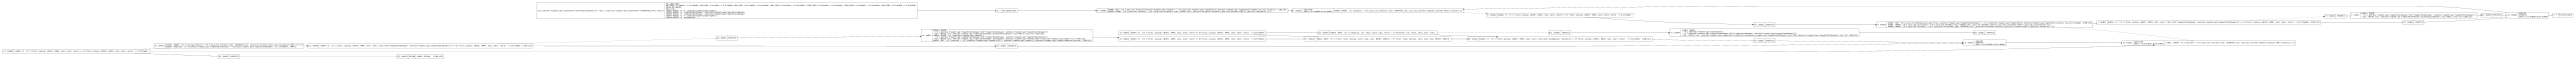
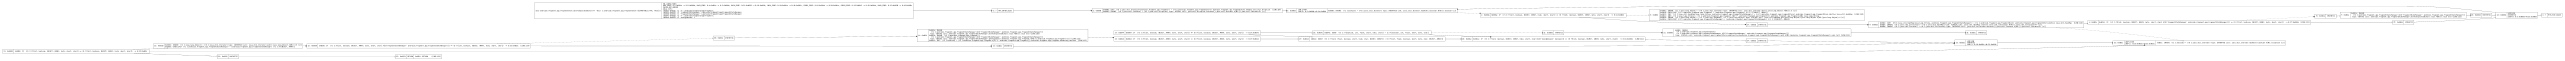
  digraph {
    fontname="JetBrains Mono"
    rankdir=LR
    node [fontname="JetBrains Mono" shape=record]
    edge [arrowhead=odot fontname="JetBrains Mono"]
    n1 [label="{0\:\ ?|MTH_ENTER_BLOCK\l}"]
    n2 [label="{2\:\ 0x0000|0x0000: IGET  (r0 I:java.util.ArrayList\<androidx.fragment.app.Fragment\>) = (r4 I:androidx.fragment.app.FragmentStore) androidx.fragment.app.FragmentStore.mAdded java.util.ArrayList  (LINE:109)\l0x0002: INVOKE  (r0 I:java.util.Iterator) = (r0 I:java.util.ArrayList) type: VIRTUAL call: java.util.ArrayList.iterator():java.util.Iterator A[MD:():java.util.Iterator\<E\> (c)]\l}"]
    n3 [label="{3\:\ 0x0006|LOOP_START\lLOOP:0: B:3:0x0006\-\>B:26:0x0006\l|0x0006: INVOKE  (r1 I:boolean) = (r0 I:java.util.Iterator) type: INTERFACE call: java.util.Iterator.hasNext():boolean A[MD:():boolean (c)]\l}"]
    n4 [label="{4\:\ 0x000a|0x000a: IF  (r1 I:??[int, boolean, OBJECT, ARRAY, byte, short, char]) == (0 ??[int, boolean, OBJECT, ARRAY, byte, short, char])  \-\> B:24:0x0022 \l}"]
+   n5 [label="{5\:\ 0x000c|0x000c: INVOKE  (r1 I:java.lang.Object) = (r0 I:java.util.Iterator) type: INTERFACE call: java.util.Iterator.next():java.lang.Object A[MD:():E (c)]\l0x0010: CHECK_CAST (r1 I:androidx.fragment.app.Fragment) = (androidx.fragment.app.Fragment) (r1 I:??[OBJECT, ARRAY]) \l0x0012: IGET  (r2 I:java.util.HashMap\<java.lang.String, androidx.fragment.app.FragmentStateManager\>) = (r4 I:androidx.fragment.app.FragmentStore) androidx.fragment.app.FragmentStore.mActive java.util.HashMap  (LINE:110)\l0x0014: IGET  (r3 I:java.lang.String) = (r1 I:androidx.fragment.app.Fragment A[D('f' androidx.fragment.app.Fragment)]) androidx.fragment.app.Fragment.mWho java.lang.String \l0x0016: INVOKE  (r2 I:java.lang.Object) = (r2 I:java.util.HashMap), (r3 I:java.lang.Object) type: VIRTUAL call: java.util.HashMap.get(java.lang.Object):java.lang.Object A[MD:(java.lang.Object):V (c)]\l0x001a: CHECK_CAST (r2 I:androidx.fragment.app.FragmentStateManager) = (androidx.fragment.app.FragmentStateManager) (r2 I:??[OBJECT, ARRAY]) \l}"]
    n6 [label="{24\:\ 0x0022|SYNTHETIC\l}"]
    n7 [label="{9\:\ 0x0022|0x0022: IGET  (r0 I:java.util.HashMap\<java.lang.String, androidx.fragment.app.FragmentStateManager\>) = (r4 I:androidx.fragment.app.FragmentStore) androidx.fragment.app.FragmentStore.mActive java.util.HashMap  (LINE:118)\l0x0024: INVOKE  (r0 I:java.util.Collection) = (r0 I:java.util.HashMap) type: VIRTUAL call: java.util.HashMap.values():java.util.Collection A[MD:():java.util.Collection\<V\> (c)]\l0x0028: INVOKE  (r0 I:java.util.Iterator) = (r0 I:java.util.Collection) type: INTERFACE call: java.util.Collection.iterator():java.util.Iterator A[MD:():java.util.Iterator\<E\> (c)]\l}"]
    n8 [label="{6\:\ 0x001c|0x001c: IF  (r2 I:??[int, boolean, OBJECT, ARRAY, byte, short, char] A[D('fragmentStateManager' androidx.fragment.app.FragmentStateManager)]) == (0 ??[int, boolean, OBJECT, ARRAY, byte, short, char])  \-\> B:27:0x0006  (LINE:111)\l}"]
    n9 [label="{25\:\ 0x001e|SYNTHETIC\l}"]
    n10 [label="{27\:\ 0x0006|SYNTHETIC\l}"]
    n11 [label="{7\:\ 0x001e|0x001e: INVOKE  \l  (r2 I:androidx.fragment.app.FragmentStateManager A[D('fragmentStateManager' androidx.fragment.app.FragmentStateManager)])\l type: VIRTUAL call: androidx.fragment.app.FragmentStateManager.moveToExpectedState():void A[MD:():void (m)] (LINE:112)\l}"]
    n12 [label="{26\:\ 0x0006|LOOP_END\lSYNTHETIC\lLOOP:0: B:3:0x0006\-\>B:26:0x0006\l}"]
    n13 [label="{28\:\ 0x0006|SYNTHETIC\l}"]
    n14 [label="{1\:\ ?|MTH_EXIT_BLOCK\l}"]
    n15 [label="{10\:\ 0x002c|LOOP_START\lLOOP:1: B:10:0x002c\-\>B:32:0x002c\l|0x002c: INVOKE  (r1 I:boolean) = (r0 I:java.util.Iterator) type: INTERFACE call: java.util.Iterator.hasNext():boolean A[MD:():boolean (c)]\l}"]
    n16 [label="{11\:\ 0x0030|0x0030: IF  (r1 I:??[int, boolean, OBJECT, ARRAY, byte, short, char]) == (0 ??[int, boolean, OBJECT, ARRAY, byte, short, char])  \-\> B:29:0x0054 \l}"]
    n17 [label="{12\:\ 0x0032|0x0032: INVOKE  (r1 I:java.lang.Object) = (r0 I:java.util.Iterator) type: INTERFACE call: java.util.Iterator.next():java.lang.Object A[MD:():E (c)]\l0x0036: CHECK_CAST (r1 I:androidx.fragment.app.FragmentStateManager) = (androidx.fragment.app.FragmentStateManager) (r1 I:??[OBJECT, ARRAY]) \l}"]
    n18 [label="{29\:\ 0x0054|SYNTHETIC\l}"]
    n19 [label="{13\:\ 0x0038|0x0038: IF  (r1 I:??[int, boolean, OBJECT, ARRAY, byte, short, char] A[D('fragmentStateManager' androidx.fragment.app.FragmentStateManager)]) == (0 ??[int, boolean, OBJECT, ARRAY, byte, short, char])  \-\> B:33:0x002c  (LINE:119)\l}"]
    n20 [label="{23\:\ 0x0054|RETURN\l|0x0054: RETURN    (LINE:129)\l}"]
    n21 [label="{30\:\ 0x003a|SYNTHETIC\l}"]
    n22 [label="{33\:\ 0x002c|SYNTHETIC\l}"]
    n23 [label="{14\:\ 0x003a|0x003a: INVOKE  \l  (r1 I:androidx.fragment.app.FragmentStateManager A[D('fragmentStateManager' androidx.fragment.app.FragmentStateManager)])\l type: VIRTUAL call: androidx.fragment.app.FragmentStateManager.moveToExpectedState():void A[MD:():void (m)] (LINE:120)\l0x003d: INVOKE  (r2 I:androidx.fragment.app.Fragment) = \l  (r1 I:androidx.fragment.app.FragmentStateManager A[D('fragmentStateManager' androidx.fragment.app.FragmentStateManager)])\l type: VIRTUAL call: androidx.fragment.app.FragmentStateManager.getFragment():androidx.fragment.app.Fragment A[MD:():androidx.fragment.app.Fragment (m)] (LINE:122)\l0x0041: IGET  (r3 I:boolean) = (r2 I:androidx.fragment.app.Fragment A[D('f' androidx.fragment.app.Fragment)]) androidx.fragment.app.Fragment.mRemoving boolean  (LINE:123)\l}"]
    n24 [label="{32\:\ 0x002c|LOOP_END\lSYNTHETIC\lLOOP:1: B:10:0x002c\-\>B:32:0x002c\l}"]
    n25 [label="{15\:\ 0x0043|0x0043: IF  (r3 I:??[int, boolean, OBJECT, ARRAY, byte, short, char]) == (0 ??[int, boolean, OBJECT, ARRAY, byte, short, char])  \-\> B:19:0x004d \l}"]
    n26 [label="{19\:\ 0x004d|0x004d: CONST  (r3 I:??[int, float, boolean, short, byte, char, OBJECT, ARRAY]) = (0 ??[int, float, boolean, short, byte, char, OBJECT, ARRAY]) \l}"]
    n27 [label="{20\:\ 0x004e|0x004e: IF  (r3 I:??[int, boolean, OBJECT, ARRAY, byte, short, char] A[D('beingRemoved' boolean)]) == (0 ??[int, boolean, OBJECT, ARRAY, byte, short, char])  \-\> B:34:0x002c  (LINE:124)\l}"]
    n28 [label="{17\:\ 0x0049|0x0049: IF  (r3 I:??[int, boolean, OBJECT, ARRAY, byte, short, char]) != (0 ??[int, boolean, OBJECT, ARRAY, byte, short, char])  \-\> B:19:0x004d \l}"]
    n29 [label="{18\:\ 0x004b|0x004b: CONST  (r3 I:??[boolean, int, float, short, byte, char]) = (1 ??[boolean, int, float, short, byte, char]) \l}"]
    n30 [label="{31\:\ 0x0050|SYNTHETIC\l}"]
    n31 [label="{34\:\ 0x002c|SYNTHETIC\l}"]
    n32 [label="{21\:\ 0x0050|0x0050: INVOKE  \l  (r4 I:androidx.fragment.app.FragmentStore)\l  (r1 I:androidx.fragment.app.FragmentStateManager A[D('fragmentStateManager' androidx.fragment.app.FragmentStateManager)])\l type: VIRTUAL call: androidx.fragment.app.FragmentStore.makeInactive(androidx.fragment.app.FragmentStateManager):void A[MD:(androidx.fragment.app.FragmentStateManager):void (m)] (LINE:125)\l}"]
    n33 [label="{35\:\ 0x002c|SYNTHETIC\l}"]
    n34 [label="{void androidx.fragment.app.FragmentStore.moveToExpectedState((r4 'this' I:androidx.fragment.app.FragmentStore A[IMMUTABLE_TYPE, THIS]))  | USE_LINES_HINTS\lBACK_EDGE: B:7:0x001e \-\> B:3:0x0006, BACK_EDGE: B:6:0x001c \-\> B:3:0x0006, BACK_EDGE: B:21:0x0050 \-\> B:10:0x002c, BACK_EDGE: B:20:0x004e \-\> B:10:0x002c, CROSS_EDGE: B:19:0x004d \-\> B:20:0x004e, CROSS_EDGE: B:15:0x0043 \-\> B:19:0x004d, BACK_EDGE: B:13:0x0038 \-\> B:10:0x002c\lINLINE_NOT_NEEDED\lDebug Info:\l  0x0012\-0x0021: r1 'f' Landroidx\/fragment\/app\/Fragment;\l  0x001c\-0x0021: r2 'fragmentStateManager' Landroidx\/fragment\/app\/FragmentStateManager;\l  0x0038\-0x0053: r1 'fragmentStateManager' Landroidx\/fragment\/app\/FragmentStateManager;\l  0x0041\-0x0053: r2 'f' Landroidx\/fragment\/app\/Fragment;\l  0x004e\-0x0053: r3 'beingRemoved' Z\l}"]
    n1 -> n2 [arrowhead=diamond]
    n2 -> n3 [arrowhead=tee]
    n3 -> n4 [arrowhead=tee style=dashed]
+   n4 -> n5 [style=dashed]
    n4 -> n6 [arrowhead=diamond]
    n6 -> n7 [arrowhead=diamond]
    n7 -> n8
    n7 -> n15 [style=dashed]
    n8 -> n9 [arrowhead=diamond style=dashed]
    n8 -> n10
    n9 -> n11
    n10 -> n12
    n11 -> n13 [arrowhead=tee]
    n12 -> n3 [arrowhead=tee]
    n12 -> n14
    n13 -> n12
    n16 -> n15 [arrowhead=diamond]
    n16 -> n17 [style=dashed]
    n16 -> n18
    n17 -> n19 [arrowhead=diamond]
    n18 -> n20
    n19 -> n21 [style=dashed]
    n19 -> n22 [arrowhead=diamond]
    n21 -> n23 [arrowhead=diamond]
    n22 -> n24 [arrowhead=diamond]
    n23 -> n25 [arrowhead=diamond]
    n24 -> n15 [arrowhead=tee]
    n25 -> n26
    n26 -> n27 [arrowhead=tee]
    n27 -> n31
    n28 -> n26
    n28 -> n29 [style=solid]
    n29 -> n27 [arrowhead=diamond]
    n29 -> n30 [arrowhead=tee style=dashed]
    n30 -> n32 [arrowhead=diamond]
    n31 -> n24 [arrowhead=tee]
    n32 -> n33 [arrowhead=tee]
    n34 -> n1 [arrowhead=tee]
  }
